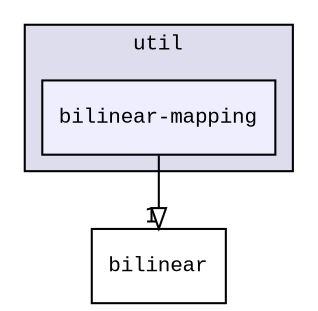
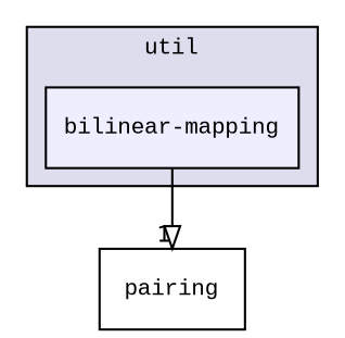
  digraph {
    compound=true
    fontname="Liberation Mono"
    node [fontname="Liberation Mono" fontsize=10 shape=box]
    n1 [fillcolor="#eeeeff" label="bilinear-mapping" pencolor=black style=filled]
-   n2 [label=bilinear]
+   n2 [label=pairing]
    subgraph cluster_1 {
      bgcolor="#ddddee"
      fontsize=10
      label=util
      pencolor=black
      n1
    }
    n1 -> n2 [headlabel=1 labeldistance=1.5 labelfontname=Helvetica labelfontsize=10 arrowhead=onormal fontname="Liberation Mono"]
  }
